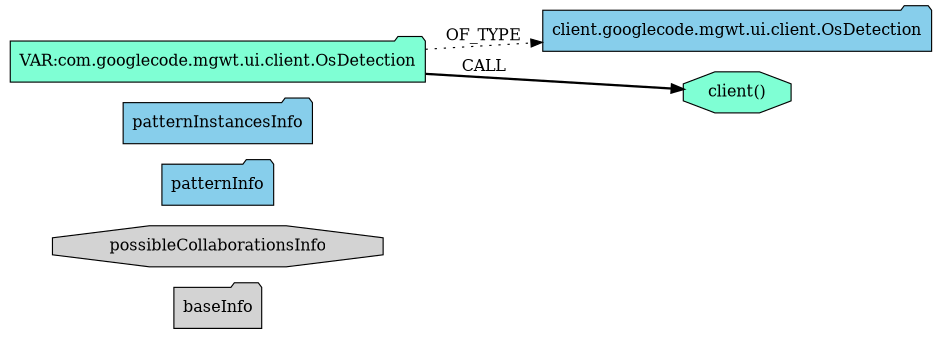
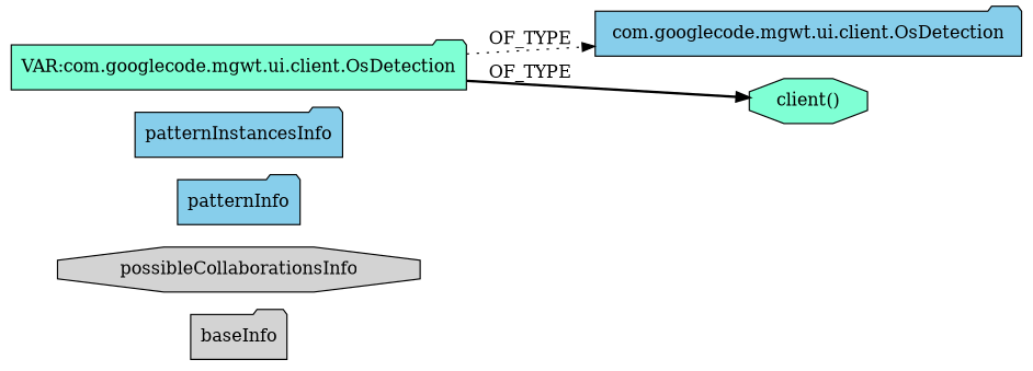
  digraph {
    rankdir=LR
    node [fillcolor=skyblue shape=folder style=filled]
    baseInfo [category=pattern fillcolor=lightgrey graphId=2030 isAnonymous=false possibleRelation=false]
    possibleCollaborationsInfo [fillcolor=lightgrey shape=octagon]
    patternInfo [frequency=2.0 patternRootClient=null]
    patternInstancesInfo [0="rjdkolb-jozijug_phonegapdemo~/rjdkolb-jozijug_phonegapdemo/jozijug_phonegapdemo-master/src/main/java/org/openrap/jozijug/mgwtphonegap/client/PhoneGapUIEntryPoint.java~PhoneGapUIEntryPoint~4356" 1="rjdkolb-jozijug_phonegapdemo~/rjdkolb-jozijug_phonegapdemo/jozijug_phonegapdemo-master/src/main/java/org/openrap/jozijug/mgwtphonegap/client/AppHistoryObserver.java~AppHistoryObserver~4349"]
-   n5 [isFrameworkType=false label="client.googlecode.mgwt.ui.client.OsDetection" vertexType=FRAMEWORK_INTERFACE_TYPE]
+   n5 [isFrameworkType=false label="com.googlecode.mgwt.ui.client.OsDetection" vertexType=FRAMEWORK_INTERFACE_TYPE]
    n6 [fillcolor=aquamarine isFrameworkType=false label="VAR:com.googlecode.mgwt.ui.client.OsDetection" vertexType=VARIABLE_EXPRESION]
    n7 [fillcolor=aquamarine isFrameworkType=false label="client()" shape=octagon vertexType=INSIDE_CALL]
    n6 -> n5 [label=OF_TYPE style=dotted]
-   n6 -> n7 [label=CALL style=bold]
+   n6 -> n7 [label=OF_TYPE style=bold]
  }
